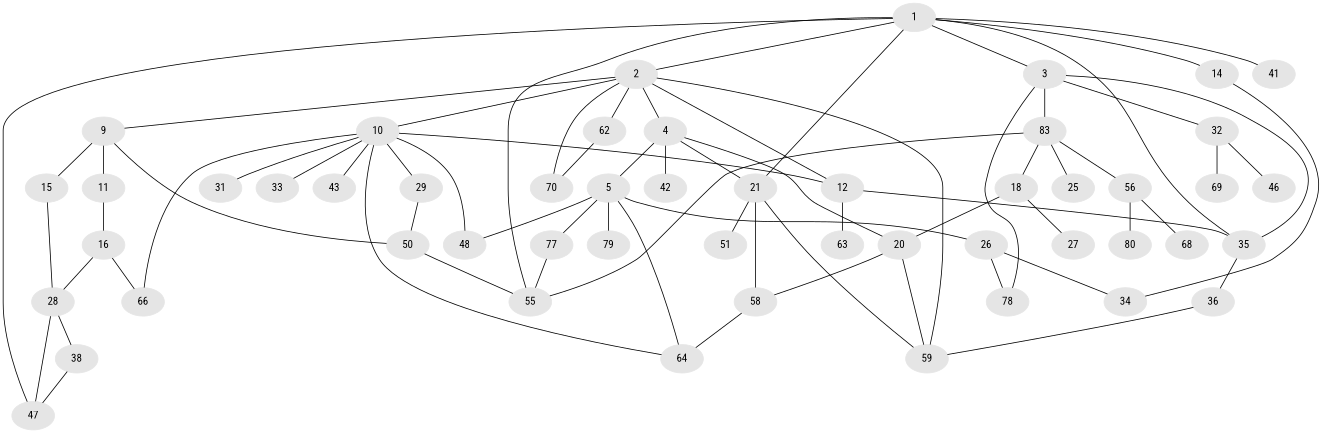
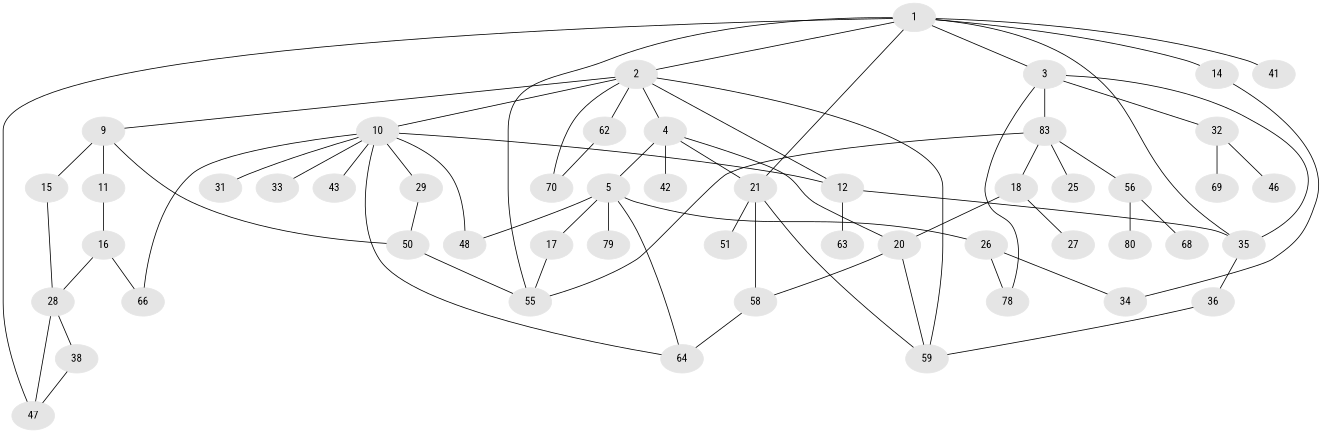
  graph {
    fontname="Roboto Condensed"
    node [color=gray90 fontname="Roboto Condensed" style=filled]
    edge [fontname="Roboto Condensed"]
    1 [super="+57"]
    2 [super="+45"]
    3 [super="+8"]
    14
    21 [super="+40"]
    35 [super="+65"]
    41
    47 [super="+54"]
    55
    4 [super="+6"]
    9 [super="+67"]
    10 [super="+19"]
    12 [super="+49"]
    59
    62
    70 [super="+75"]
    n17 [label=83 super="+37"]
    32 [super="+39"]
    78
    34 [super="+61"]
    58 [super="+71"]
    51 [super="+72"]
    36
    5 [super="+7"]
    20 [super="+23"]
    42
    11 [super="+44"]
    15 [super="+22"]
    50 [super="+52"]
    48
    64 [super="+76"]
    29
    31
    33 [super="+77"]
    43 [super="+74"]
    66
    63
    18 [super="+53"]
    25
    56
    46
    69
-   17 [super="+30" label=77]
+   17 [super="+30"]
    26
    79
    16 [super="+24"]
    28 [super="+73"]
    27 [super="+60"]
    68
    80
    38
    1 -- 2
    1 -- 3
    1 -- 14
    1 -- 21
    1 -- 35
    1 -- 41
    1 -- 47
    1 -- 55
    2 -- 4
    2 -- 9
    2 -- 10
    2 -- 12
    2 -- 59
    2 -- 62
    2 -- 70
    3 -- 35
    3 -- n17
    3 -- 32
    3 -- 78
    14 -- 34
    21 -- 59
    21 -- 58
    21 -- 51
    35 -- 36
    4 -- 21
    4 -- 5
    4 -- 20
    4 -- 42
    9 -- 11
    9 -- 15 [weight=2]
    9 -- 50
    10 -- 12
    10 -- 48
    10 -- 64
    10 -- 29
    10 -- 31
    10 -- 33
    10 -- 43
    10 -- 66
    12 -- 35
    12 -- 63
    62 -- 70
    n17 -- 55
    n17 -- 18
    n17 -- 25
    n17 -- 56
    32 -- 46
    32 -- 69
    58 -- 64
    36 -- 59
    5 -- 48
    5 -- 64
    5 -- 17
    5 -- 26
    5 -- 79
    20 -- 59
    20 -- 58
    11 -- 16
    15 -- 28
    50 -- 55
    29 -- 50
    18 -- 20
    18 -- 27
    56 -- 68
    56 -- 80
    17 -- 55
    26 -- 78
    26 -- 34
    16 -- 66
    16 -- 28
    28 -- 47
    28 -- 38
    38 -- 47
  }
